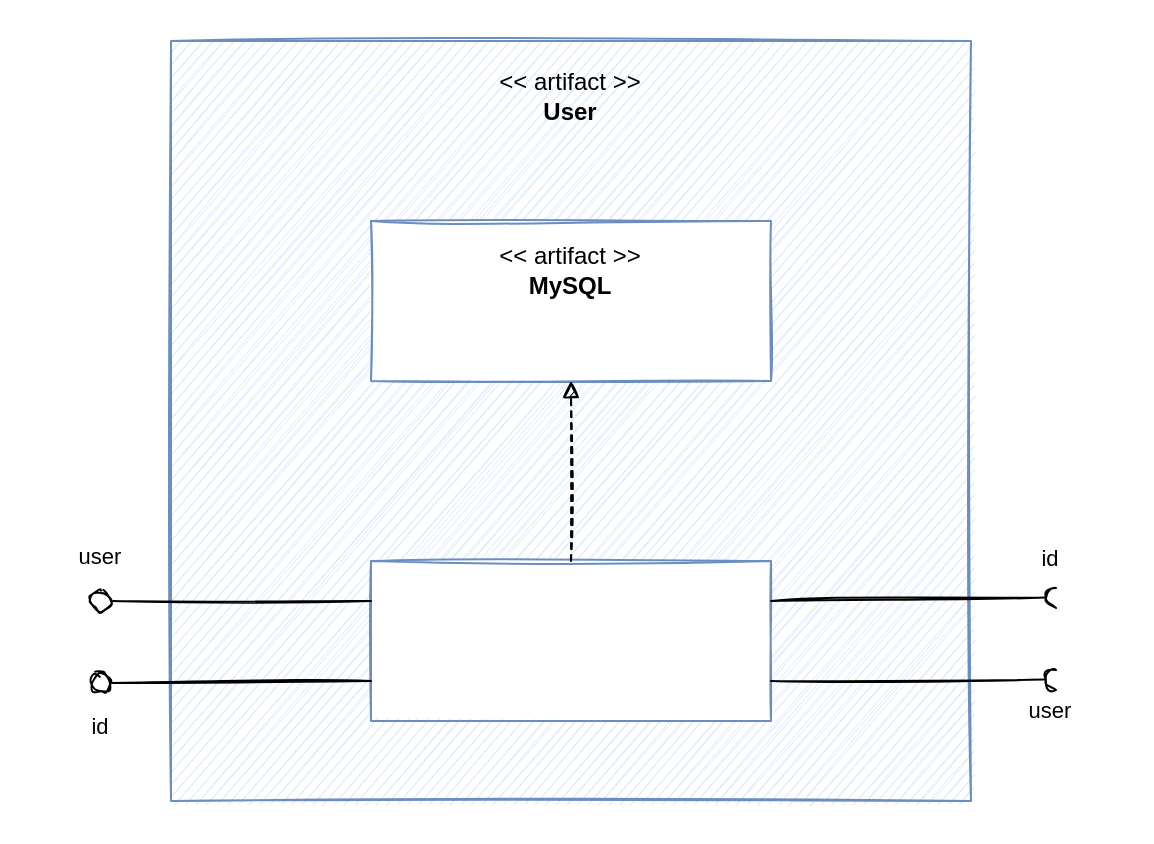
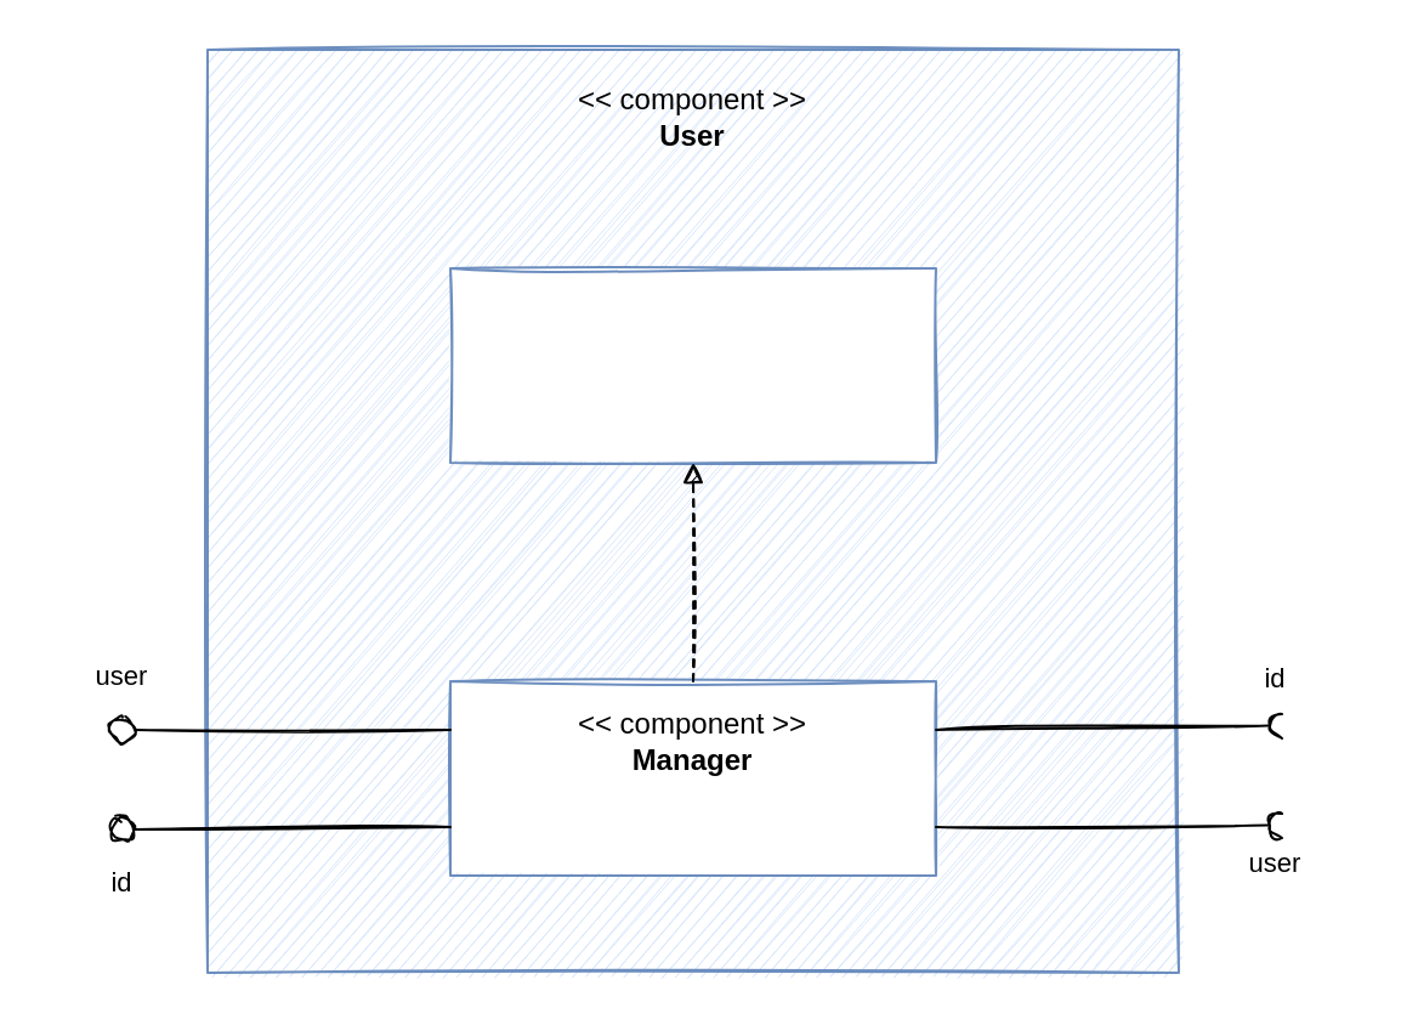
  <mxCell id="0" />
  <mxCell id="1" parent="0" />
  <mxCell id="2" value="" style="rounded=0;whiteSpace=wrap;html=1;sketch=1;fillColor=#dae8fc;strokeColor=#6c8ebf;" parent="1" vertex="1"><mxGeometry x="85" y="20" width="400" height="380" as="geometry" /></mxCell>
- <mxCell id="3" value="&amp;lt;&amp;lt; artifact &amp;gt;&amp;gt;&lt;br&gt;&lt;b&gt;User&lt;/b&gt;" style="text;html=1;strokeColor=none;fillColor=none;align=center;verticalAlign=middle;whiteSpace=wrap;rounded=0;sketch=1;" parent="1" vertex="1"><mxGeometry x="230" y="30" width="110" height="35" as="geometry" /></mxCell>
+ <mxCell id="3" value="&amp;lt;&amp;lt; component &amp;gt;&amp;gt;&lt;br&gt;&lt;b&gt;User&lt;/b&gt;" style="text;html=1;strokeColor=none;fillColor=none;align=center;verticalAlign=middle;whiteSpace=wrap;rounded=0;sketch=1;" parent="1" vertex="1"><mxGeometry x="230" y="30" width="110" height="35" as="geometry" /></mxCell>
  <mxCell id="4" value="" style="rounded=0;whiteSpace=wrap;html=1;sketch=1;fillColor=default;strokeColor=#6c8ebf;" parent="1" vertex="1"><mxGeometry x="185" y="280" width="200" height="80" as="geometry" /></mxCell>
+ <mxCell id="5" value="&amp;lt;&amp;lt; component &amp;gt;&amp;gt;&lt;br&gt;&lt;b&gt;Manager&lt;/b&gt;" style="text;html=1;strokeColor=none;fillColor=none;align=center;verticalAlign=middle;whiteSpace=wrap;rounded=0;sketch=1;" parent="1" vertex="1"><mxGeometry x="230" y="290" width="110" height="30" as="geometry" /></mxCell>
  <mxCell id="6" value="" style="rounded=0;whiteSpace=wrap;html=1;sketch=1;fillColor=default;strokeColor=#6c8ebf;" parent="1" vertex="1"><mxGeometry x="185" y="110" width="200" height="80" as="geometry" /></mxCell>
- <mxCell id="7" value="&amp;lt;&amp;lt; artifact &amp;gt;&amp;gt;&lt;br&gt;&lt;b&gt;MySQL&lt;/b&gt;" style="text;html=1;strokeColor=none;fillColor=none;align=center;verticalAlign=middle;whiteSpace=wrap;rounded=0;sketch=1;" parent="1" vertex="1"><mxGeometry x="230" y="120" width="110" height="30" as="geometry" /></mxCell>
  <mxCell id="8" value="" style="shape=requiredInterface;html=1;fontSize=12;align=center;fillColor=default;points=[];aspect=fixed;resizable=0;verticalAlign=middle;labelPosition=center;verticalLabelPosition=top;flipH=1;sketch=1;" parent="1" vertex="1"><mxGeometry x="522.5" y="293.5" width="5" height="10" as="geometry" /></mxCell>
  <mxCell id="9" value="" style="endArrow=none;html=1;sketch=1;exitX=1;exitY=0.25;exitDx=0;exitDy=0;entryX=1.115;entryY=0.481;entryDx=0;entryDy=0;entryPerimeter=0;" parent="1" source="4" target="8" edge="1"><mxGeometry width="50" height="50" relative="1" as="geometry"><mxPoint x="298.5" y="380" as="sourcePoint" /><mxPoint x="418.5" y="350" as="targetPoint" /></mxGeometry></mxCell>
  <mxCell id="10" value="id" style="text;html=1;strokeColor=none;fillColor=none;align=center;verticalAlign=middle;whiteSpace=wrap;rounded=0;sketch=1;fontSize=11;" parent="1" vertex="1"><mxGeometry x="495" y="263.5" width="60" height="30" as="geometry" /></mxCell>
  <mxCell id="11" value="" style="shape=requiredInterface;html=1;fontSize=12;align=center;fillColor=default;points=[];aspect=fixed;resizable=0;verticalAlign=middle;labelPosition=center;verticalLabelPosition=top;flipH=1;sketch=1;" parent="1" vertex="1"><mxGeometry x="522.5" y="334.5" width="5" height="10" as="geometry" /></mxCell>
  <mxCell id="12" value="" style="endArrow=none;html=1;sketch=1;exitX=1;exitY=0.75;exitDx=0;exitDy=0;entryX=1.115;entryY=0.481;entryDx=0;entryDy=0;entryPerimeter=0;" parent="1" source="4" target="11" edge="1"><mxGeometry width="50" height="50" relative="1" as="geometry"><mxPoint x="298.5" y="425" as="sourcePoint" /><mxPoint x="418.5" y="395" as="targetPoint" /></mxGeometry></mxCell>
  <mxCell id="13" value="user" style="text;html=1;strokeColor=none;fillColor=none;align=center;verticalAlign=middle;whiteSpace=wrap;rounded=0;sketch=1;fontSize=11;" parent="1" vertex="1"><mxGeometry x="495" y="339.5" width="60" height="30" as="geometry" /></mxCell>
  <mxCell id="14" value="" style="endArrow=none;html=1;sketch=1;exitX=0;exitY=0.75;exitDx=0;exitDy=0;entryX=1;entryY=0.5;entryDx=0;entryDy=0;" parent="1" source="4" target="15" edge="1"><mxGeometry width="50" height="50" relative="1" as="geometry"><mxPoint x="98.5" y="400" as="sourcePoint" /><mxPoint x="-141.5" y="400" as="targetPoint" /></mxGeometry></mxCell>
  <mxCell id="15" value="" style="ellipse;whiteSpace=wrap;html=1;aspect=fixed;sketch=1;fillColor=default;" parent="1" vertex="1"><mxGeometry x="45" y="336" width="10" height="10" as="geometry" /></mxCell>
  <mxCell id="16" value="id" style="text;html=1;strokeColor=none;fillColor=none;align=center;verticalAlign=middle;whiteSpace=wrap;rounded=0;sketch=1;fontSize=11;" parent="1" vertex="1"><mxGeometry x="20" y="347.5" width="60" height="30" as="geometry" /></mxCell>
  <mxCell id="17" value="" style="html=1;verticalAlign=bottom;labelBackgroundColor=none;endArrow=block;endFill=1;dashed=1;sketch=1;fontSize=11;exitX=0.5;exitY=0;exitDx=0;exitDy=0;entryX=0.5;entryY=1;entryDx=0;entryDy=0;" parent="1" source="4" target="6" edge="1"><mxGeometry width="160" relative="1" as="geometry"><mxPoint x="405" y="320" as="sourcePoint" /><mxPoint x="275" y="240" as="targetPoint" /><Array as="points" /></mxGeometry></mxCell>
  <mxCell id="18" value="" style="endArrow=none;html=1;sketch=1;exitX=0;exitY=0.25;exitDx=0;exitDy=0;entryX=1;entryY=0.5;entryDx=0;entryDy=0;" parent="1" source="4" target="19" edge="1"><mxGeometry width="50" height="50" relative="1" as="geometry"><mxPoint x="199" y="304" as="sourcePoint" /><mxPoint x="-141.5" y="371" as="targetPoint" /></mxGeometry></mxCell>
  <mxCell id="19" value="" style="ellipse;whiteSpace=wrap;html=1;aspect=fixed;sketch=1;fillColor=default;" parent="1" vertex="1"><mxGeometry x="45" y="295" width="10" height="10" as="geometry" /></mxCell>
  <mxCell id="20" value="user" style="text;html=1;strokeColor=none;fillColor=none;align=center;verticalAlign=middle;whiteSpace=wrap;rounded=0;sketch=1;fontSize=11;" parent="1" vertex="1"><mxGeometry x="20" y="262.5" width="60" height="30" as="geometry" /></mxCell>
